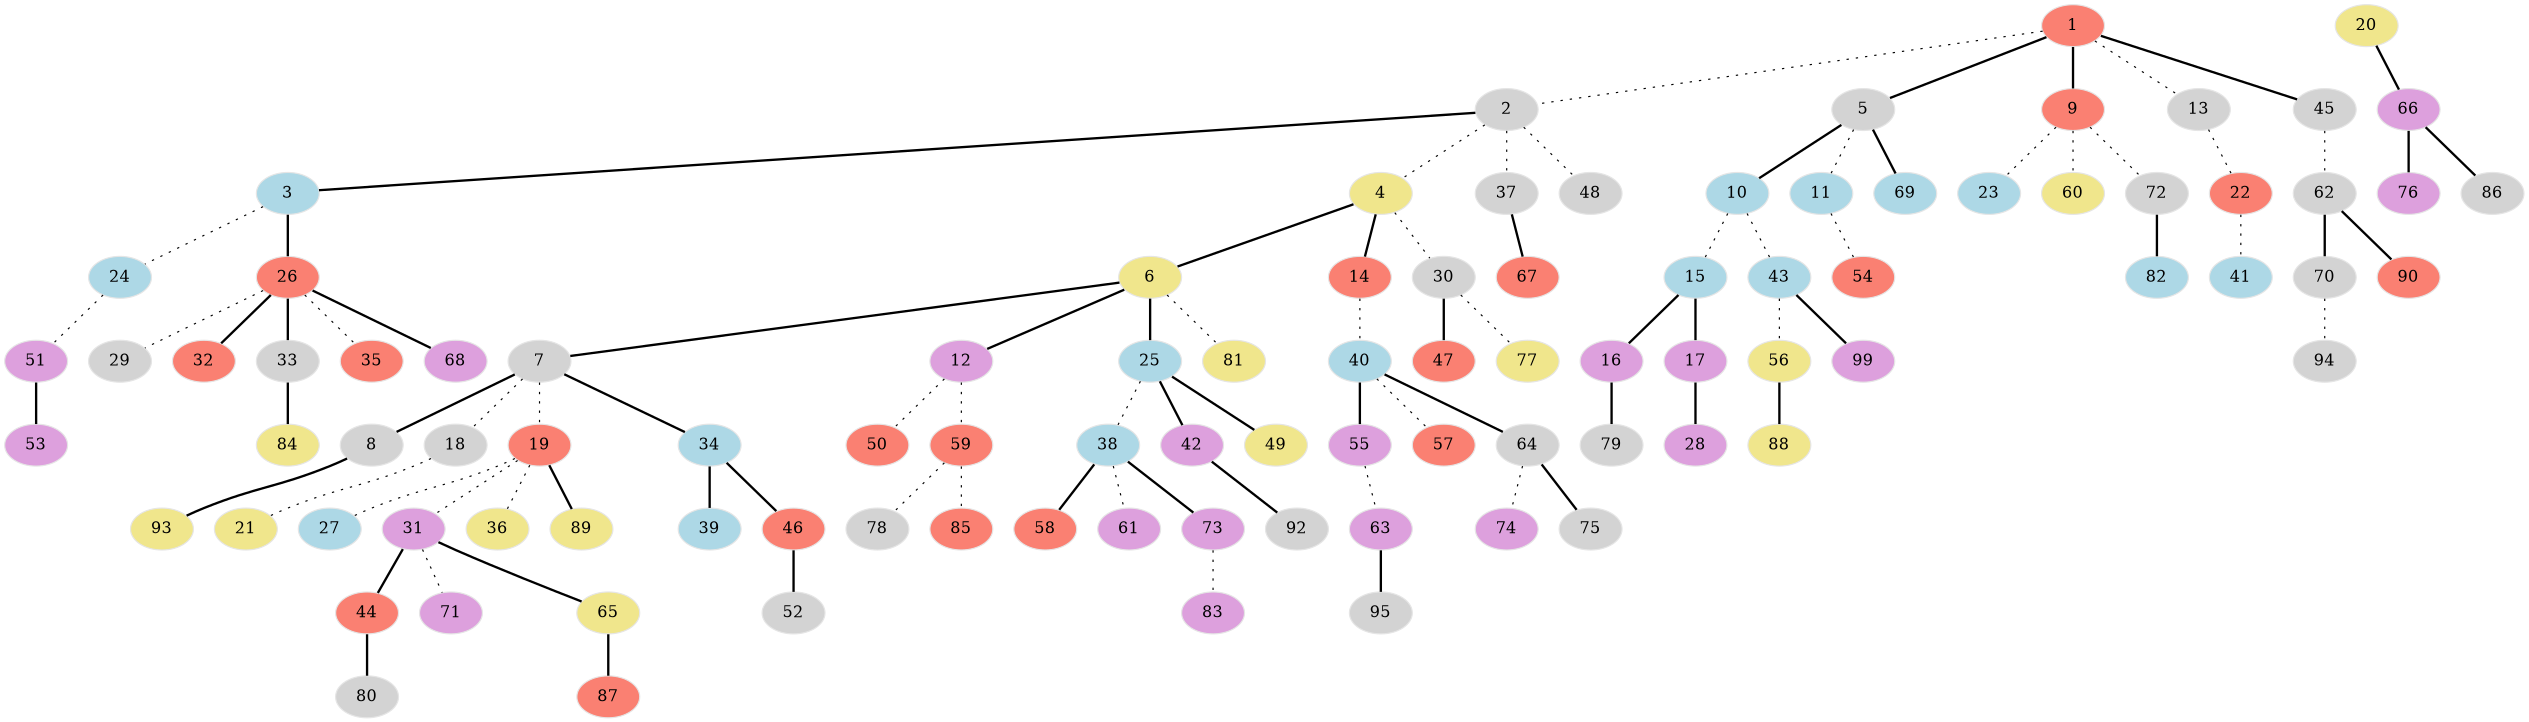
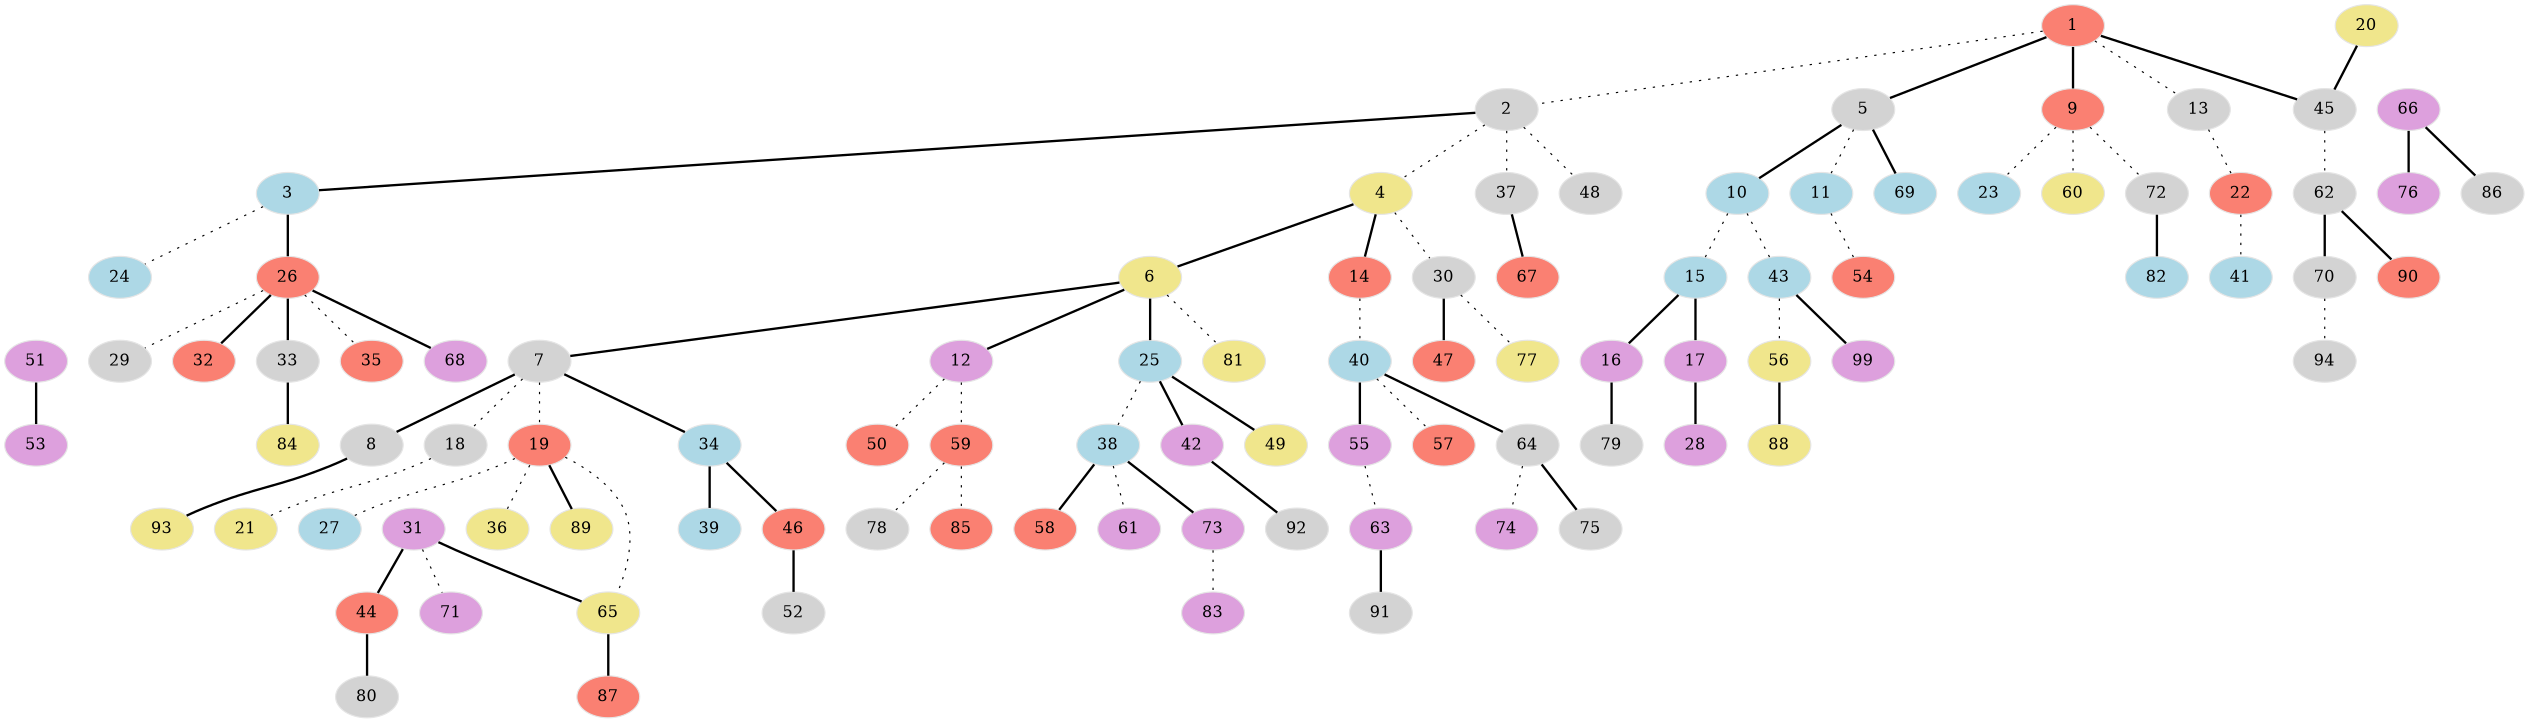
  graph {
    node [color=gray90 fillcolor=lightgrey style=filled]
    edge [style=bold]
    1 [fillcolor=salmon]
    2
    5
    9 [fillcolor=salmon]
    13
    45
    3 [fillcolor=lightblue]
    4 [fillcolor=khaki]
    37
    48
    10 [fillcolor=lightblue]
    11 [fillcolor=lightblue]
    69 [fillcolor=lightblue]
    23 [fillcolor=lightblue]
    60 [fillcolor=khaki]
    72
    22 [fillcolor=salmon]
    62
    24 [fillcolor=lightblue]
    26 [fillcolor=salmon]
    6 [fillcolor=khaki]
    14 [fillcolor=salmon]
    30
    67 [fillcolor=salmon]
    51 [fillcolor=plum]
    29
    32 [fillcolor=salmon]
    33
    35 [fillcolor=salmon]
    68 [fillcolor=plum]
    7
    12 [fillcolor=plum]
    25 [fillcolor=lightblue]
    81 [fillcolor=khaki]
    40 [fillcolor=lightblue]
    20 [fillcolor=khaki]
    66 [fillcolor=plum]
    47 [fillcolor=salmon]
    77 [fillcolor=khaki]
    15 [fillcolor=lightblue]
    43 [fillcolor=lightblue]
    54 [fillcolor=salmon]
    8
    18
    19 [fillcolor=salmon]
    34 [fillcolor=lightblue]
    50 [fillcolor=salmon]
    59 [fillcolor=salmon]
    38 [fillcolor=lightblue]
    42 [fillcolor=plum]
    49 [fillcolor=khaki]
    93 [fillcolor=khaki]
    21 [fillcolor=khaki]
    27 [fillcolor=lightblue]
    31 [fillcolor=plum]
    36 [fillcolor=khaki]
    89 [fillcolor=khaki]
    39 [fillcolor=lightblue]
    46 [fillcolor=salmon]
    82 [fillcolor=lightblue]
    16 [fillcolor=plum]
    17 [fillcolor=plum]
    56 [fillcolor=khaki]
    n64 [fillcolor=plum label=99]
    78
    85 [fillcolor=salmon]
    41 [fillcolor=lightblue]
    55 [fillcolor=plum]
    57 [fillcolor=salmon]
    64
    79
    28 [fillcolor=plum]
    44 [fillcolor=salmon]
    65 [fillcolor=khaki]
    71 [fillcolor=plum]
    76 [fillcolor=plum]
    86
    53 [fillcolor=plum]
    58 [fillcolor=salmon]
    61 [fillcolor=plum]
    73 [fillcolor=plum]
    92
    84 [fillcolor=khaki]
    80
    87 [fillcolor=salmon]
    52
    83 [fillcolor=plum]
    63 [fillcolor=plum]
    74 [fillcolor=plum]
    75
    88 [fillcolor=khaki]
    70
    90 [fillcolor=salmon]
-   91 [label=95]
+   91
    94
    1 -- 2 [style=dotted]
    1 -- 5
    1 -- 9
    1 -- 13 [style=dotted]
    1 -- 45
    2 -- 3
    2 -- 4 [style=dotted]
    2 -- 37 [style=dotted]
    2 -- 48 [style=dotted]
    5 -- 10
    5 -- 11 [style=dotted]
    5 -- 69
    9 -- 23 [style=dotted]
    9 -- 60 [style=dotted]
    9 -- 72 [style=dotted]
    13 -- 22 [style=dotted]
    45 -- 62 [style=dotted]
    3 -- 24 [style=dotted]
    3 -- 26
    4 -- 6
    4 -- 14
    4 -- 30 [style=dotted]
    37 -- 67
    10 -- 15 [style=dotted]
    10 -- 43 [style=dotted]
    11 -- 54 [style=dotted]
    72 -- 82
    22 -- 41 [style=dotted]
    62 -- 70
    62 -- 90
-   24 -- 51 [style=dotted]
    26 -- 29 [style=dotted]
    26 -- 32
    26 -- 33
    26 -- 35 [style=dotted]
    26 -- 68
    6 -- 7
    6 -- 12
    6 -- 25
    6 -- 81 [style=dotted]
    14 -- 40 [style=dotted]
    30 -- 47
    30 -- 77 [style=dotted]
    51 -- 53
    33 -- 84
    7 -- 8
    7 -- 18 [style=dotted]
    7 -- 19 [style=dotted]
    7 -- 34
    12 -- 50 [style=dotted]
    12 -- 59 [style=dotted]
    25 -- 38 [style=dotted]
    25 -- 42
    25 -- 49
    40 -- 55
    40 -- 57 [style=dotted]
    40 -- 64
-   20 -- 66
+   20 -- 45
    66 -- 76
    66 -- 86
    15 -- 16
    15 -- 17
    43 -- 56 [style=dotted]
    43 -- n64
    8 -- 93
    18 -- 21 [style=dotted]
    19 -- 27 [style=dotted]
-   19 -- 31 [style=dotted]
+   19 -- 65 [style=dotted]
    19 -- 36 [style=dotted]
    19 -- 89
    34 -- 39
    34 -- 46
    59 -- 78 [style=dotted]
    59 -- 85 [style=dotted]
    38 -- 58
    38 -- 61 [style=dotted]
    38 -- 73
    42 -- 92
    31 -- 44
    31 -- 65
    31 -- 71 [style=dotted]
    46 -- 52
    16 -- 79
    17 -- 28
    56 -- 88
    55 -- 63 [style=dotted]
    64 -- 74 [style=dotted]
    64 -- 75
    44 -- 80
    65 -- 87
    73 -- 83 [style=dotted]
    63 -- 91
    70 -- 94 [style=dotted]
  }
